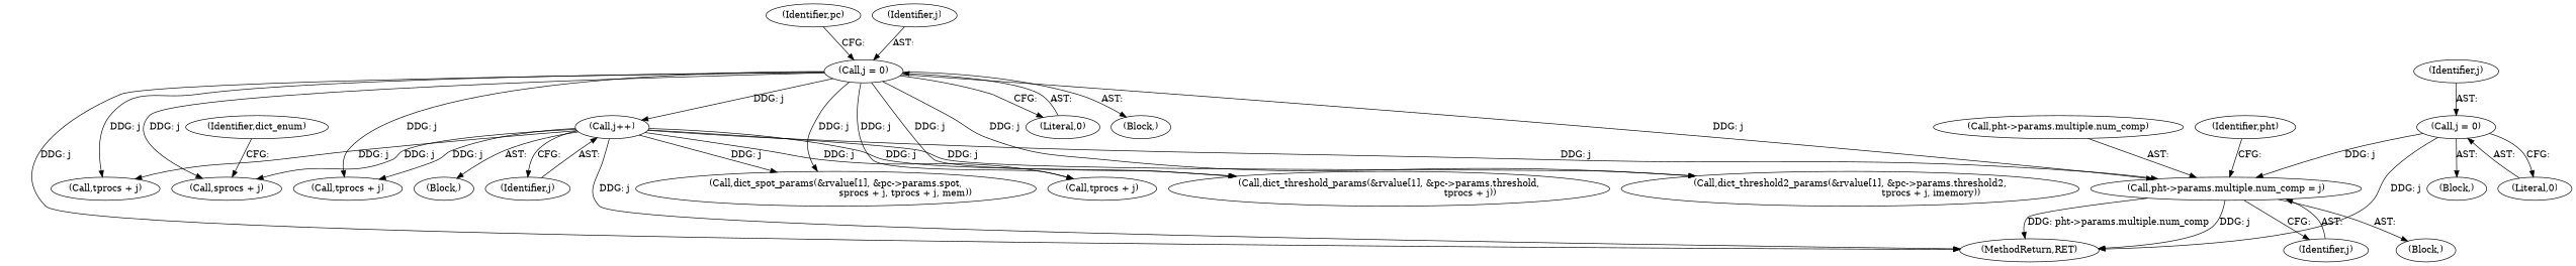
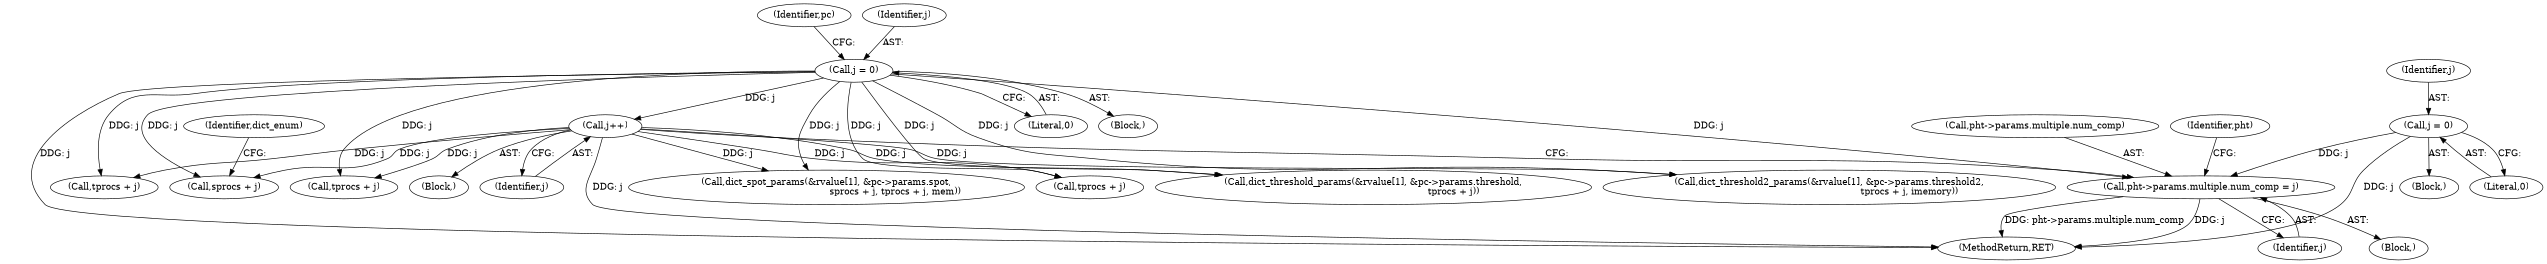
  digraph {
    n1 [label="(Call,pht->params.multiple.num_comp = j)"]
    n2 [label="(MethodReturn,RET)"]
    n3 [label="(Identifier,j)"]
    n4 [label="(Block,)"]
    n5 [label="(Call,j++)"]
    n6 [label="(Call,dict_threshold_params(&rvalue[1], &pc->params.threshold,\n                                                        tprocs + j))"]
    n7 [label="(Call,tprocs + j)"]
    n8 [label="(Call,tprocs + j)"]
    n9 [label="(Call,dict_spot_params(&rvalue[1], &pc->params.spot,\n                                                sprocs + j, tprocs + j, mem))"]
    n10 [label="(Block,)"]
    n11 [label="(Call,tprocs + j)"]
    n12 [label="(Identifier,j)"]
    n13 [label="(Call,sprocs + j)"]
    n14 [label="(Call,dict_threshold2_params(&rvalue[1], &pc->params.threshold2,\n                                                        tprocs + j, imemory))"]
    n15 [label="(Call,j = 0)"]
    n16 [label="(Literal,0)"]
    n17 [label="(Block,)"]
    n18 [label="(Call,j = 0)"]
    n19 [label="(Literal,0)"]
    n20 [label="(Block,)"]
    n21 [label="(Call,pht->params.multiple.num_comp)"]
    n22 [label="(Identifier,dict_enum)"]
    n23 [label="(Identifier,pht)"]
    n24 [label="(Identifier,j)"]
    n25 [label="(Identifier,pc)"]
    n26 [label="(Identifier,j)"]
    n1 -> n2 [label="DDG: j"]
    n1 -> n2 [label="DDG: pht->params.multiple.num_comp"]
    n1 -> n3 [label="CFG: "]
    n1 -> n4 [label="AST: "]
    n3 -> n1 [label="AST: "]
-   n5 -> n1 [label="DDG: j"]
+   n5 -> n1 [label="CFG: "]
    n5 -> n2 [label="DDG: j"]
    n5 -> n6 [label="DDG: j"]
    n5 -> n7 [label="DDG: j"]
    n5 -> n8 [label="DDG: j"]
    n5 -> n9 [label="DDG: j"]
    n5 -> n10 [label="AST: "]
    n5 -> n11 [label="DDG: j"]
    n5 -> n12 [label="CFG: "]
    n5 -> n13 [label="DDG: j"]
    n5 -> n14 [label="DDG: j"]
    n12 -> n5 [label="AST: "]
    n15 -> n1 [label="DDG: j"]
    n15 -> n2 [label="DDG: j"]
    n15 -> n5 [label="DDG: j"]
    n15 -> n6 [label="DDG: j"]
    n15 -> n7 [label="DDG: j"]
    n15 -> n8 [label="DDG: j"]
    n15 -> n9 [label="DDG: j"]
    n15 -> n11 [label="DDG: j"]
    n15 -> n13 [label="DDG: j"]
    n15 -> n14 [label="DDG: j"]
    n15 -> n16 [label="CFG: "]
    n15 -> n17 [label="AST: "]
    n16 -> n15 [label="AST: "]
    n18 -> n1 [label="DDG: j"]
    n18 -> n2 [label="DDG: j"]
    n18 -> n19 [label="CFG: "]
    n18 -> n20 [label="AST: "]
    n19 -> n18 [label="AST: "]
    n21 -> n1 [label="AST: "]
    n22 -> n13 [label="CFG: "]
    n23 -> n1 [label="CFG: "]
    n24 -> n18 [label="AST: "]
    n25 -> n15 [label="CFG: "]
    n26 -> n15 [label="AST: "]
  }
